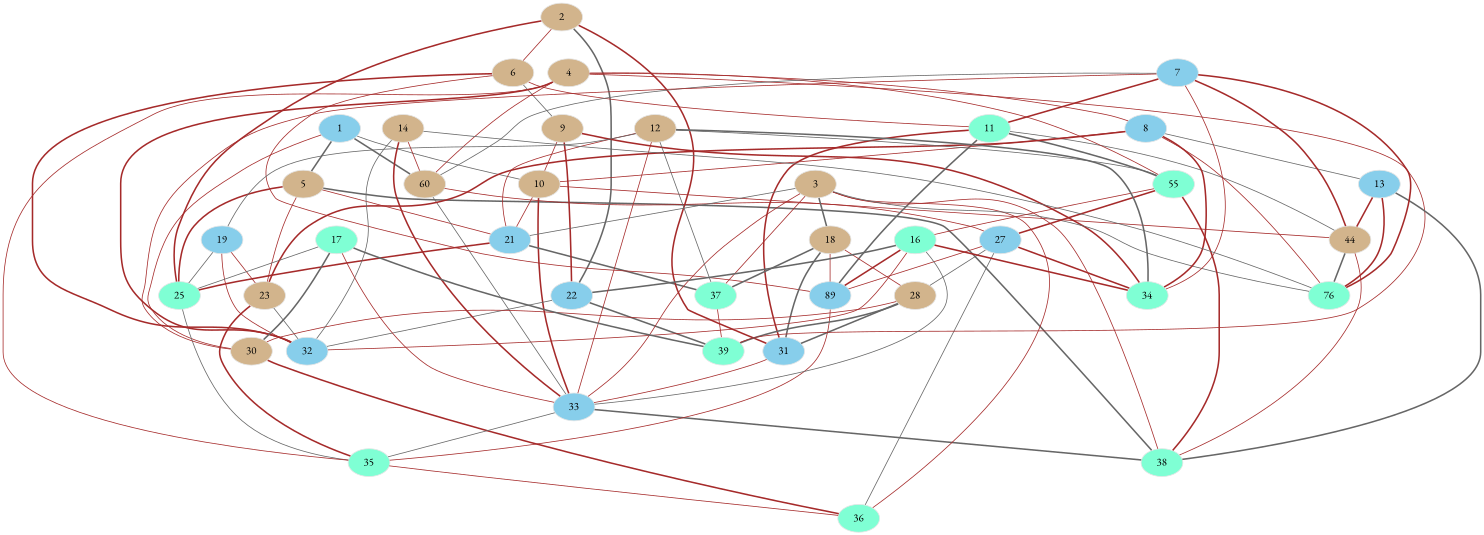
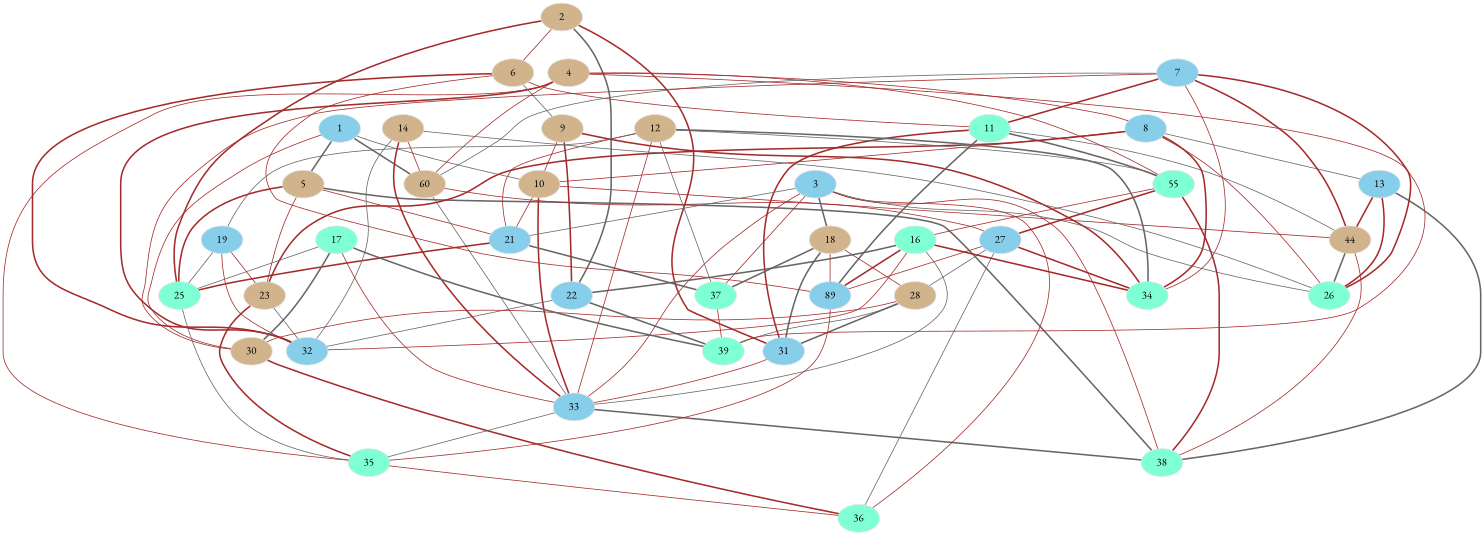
  graph {
    fontname="EB Garamond"
    node [color=gray90 fillcolor=tan fontname="EB Garamond" style=filled]
    edge [color=brown fontname="EB Garamond" style=solid weight=1.0]
    5
    1 [fillcolor=skyblue]
    10
    n4 [label=60]
    30
    25 [fillcolor=aquamarine]
    21 [fillcolor=skyblue]
    38 [fillcolor=aquamarine]
    23
    33 [fillcolor=skyblue]
    n11 [label=44]
    27 [fillcolor=skyblue]
    36 [fillcolor=aquamarine]
    2
    6
    22 [fillcolor=skyblue]
    31 [fillcolor=skyblue]
    32 [fillcolor=skyblue]
    9
    11 [fillcolor=aquamarine]
    n21 [fillcolor=skyblue label=89]
    39 [fillcolor=aquamarine]
    35 [fillcolor=aquamarine]
    18
-   3
-   26 [fillcolor=aquamarine label=76]
+   3 [fillcolor=skyblue]
+   26 [fillcolor=aquamarine]
    37 [fillcolor=aquamarine]
    28
    4
    8 [fillcolor=skyblue]
    n31 [fillcolor=aquamarine label=55]
    34 [fillcolor=aquamarine]
    13 [fillcolor=skyblue]
    16 [fillcolor=aquamarine]
    7 [fillcolor=skyblue]
    12
    19 [fillcolor=skyblue]
    14
    17 [fillcolor=aquamarine]
    5 -- 25 [style=bold]
    5 -- 21
    5 -- 38 [color=gray40 style=bold]
    5 -- 23 [weight=2.0]
    1 -- 5 [color=gray40 style=bold]
    1 -- 10 [color=gray40]
    1 -- n4 [color=gray40 style=bold]
    1 -- 30
    10 -- 21
    10 -- 33 [style=bold]
    10 -- n11
    n4 -- 33 [color=gray40]
    n4 -- 27
    30 -- 36 [style=bold]
    25 -- 35 [color=gray40]
    21 -- 25 [style=bold]
    21 -- 37 [color=gray40 style=bold]
    23 -- 32 [color=gray40]
    23 -- 35 [style=bold]
    33 -- 38 [color=gray40 style=bold]
    33 -- 35 [color=gray40]
    n11 -- 38
    n11 -- 26 [color=gray40 style=bold]
    27 -- 36 [color=gray40]
    27 -- n21
    27 -- 28 [color=gray40]
    27 -- 34 [style=bold]
    2 -- 25 [style=bold]
    2 -- 6
    2 -- 22 [color=gray40 style=bold]
    2 -- 31 [style=bold]
    6 -- 32 [style=bold]
    6 -- 9 [color=gray40]
    6 -- 11
    6 -- n21
    22 -- 32 [color=gray40 weight=2.0]
    22 -- 39 [color=gray40 style=bold]
    31 -- 33
    9 -- 10
    9 -- 22 [style=bold]
    9 -- 34 [style=bold]
    11 -- n11 [color=gray40]
    11 -- 31 [style=bold]
    11 -- n21 [color=gray40 style=bold]
    11 -- n31 [color=gray40 style=bold]
    n21 -- 35
    35 -- 36
    18 -- 31 [color=gray40 style=bold weight=2.0]
    18 -- n21
    18 -- 37 [color=gray40 style=bold]
    18 -- 28
    3 -- 21 [color=gray40]
    3 -- 38
    3 -- 33
    3 -- 36
    3 -- 18 [color=gray40 style=bold]
    3 -- 26 [color=gray40]
    3 -- 37 [weight=2.0]
    37 -- 39
    28 -- 30
    28 -- 31 [color=gray40 style=bold]
-   28 -- 39 [color=gray40 style=bold weight=2.0]
+   28 -- 39 [color=gray40 weight=2.0]
    4 -- n4
    4 -- 32 [style=bold]
    4 -- 39
    4 -- 35
    4 -- 8
    4 -- n31
    8 -- 10
    8 -- 23 [style=bold]
    8 -- 26
    8 -- 34 [style=bold]
    8 -- 13 [color=gray40]
    n31 -- 38 [style=bold]
    n31 -- 27 [style=bold]
    n31 -- 16
    13 -- 38 [color=gray40 style=bold]
    13 -- n11 [style=bold]
    13 -- 26 [style=bold]
    16 -- 33 [color=gray40]
    16 -- 22 [color=gray40 style=bold]
    16 -- 32
    16 -- n21 [style=bold]
    16 -- 34 [style=bold]
    7 -- n4 [color=gray40]
    7 -- 30
    7 -- n11 [style=bold]
    7 -- 11 [style=bold]
    7 -- 26 [style=bold]
    7 -- 34
    12 -- 21
    12 -- 33
    12 -- 37 [color=gray40]
    12 -- n31 [color=gray40]
    12 -- 34 [color=gray40 style=bold]
    12 -- 19 [color=gray40]
    19 -- 25 [color=gray40]
    19 -- 23
    19 -- 32 [weight=3.0]
    14 -- n4
    14 -- 33 [style=bold]
    14 -- 32 [color=gray40]
    14 -- 26 [color=gray40]
    17 -- 30 [color=gray40 style=bold]
    17 -- 25 [color=gray40]
    17 -- 33
    17 -- 39 [color=gray40 style=bold]
  }
